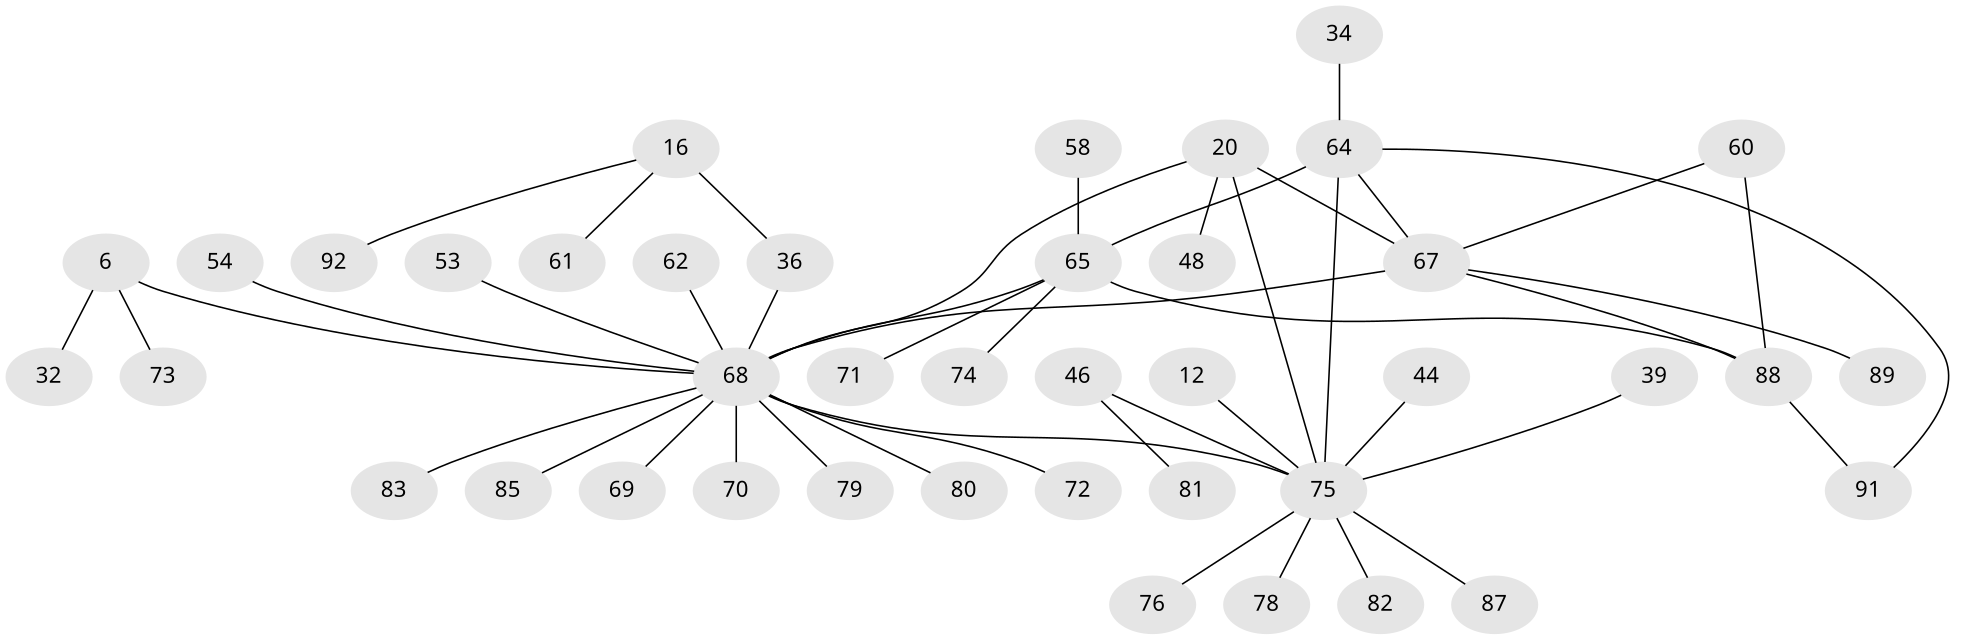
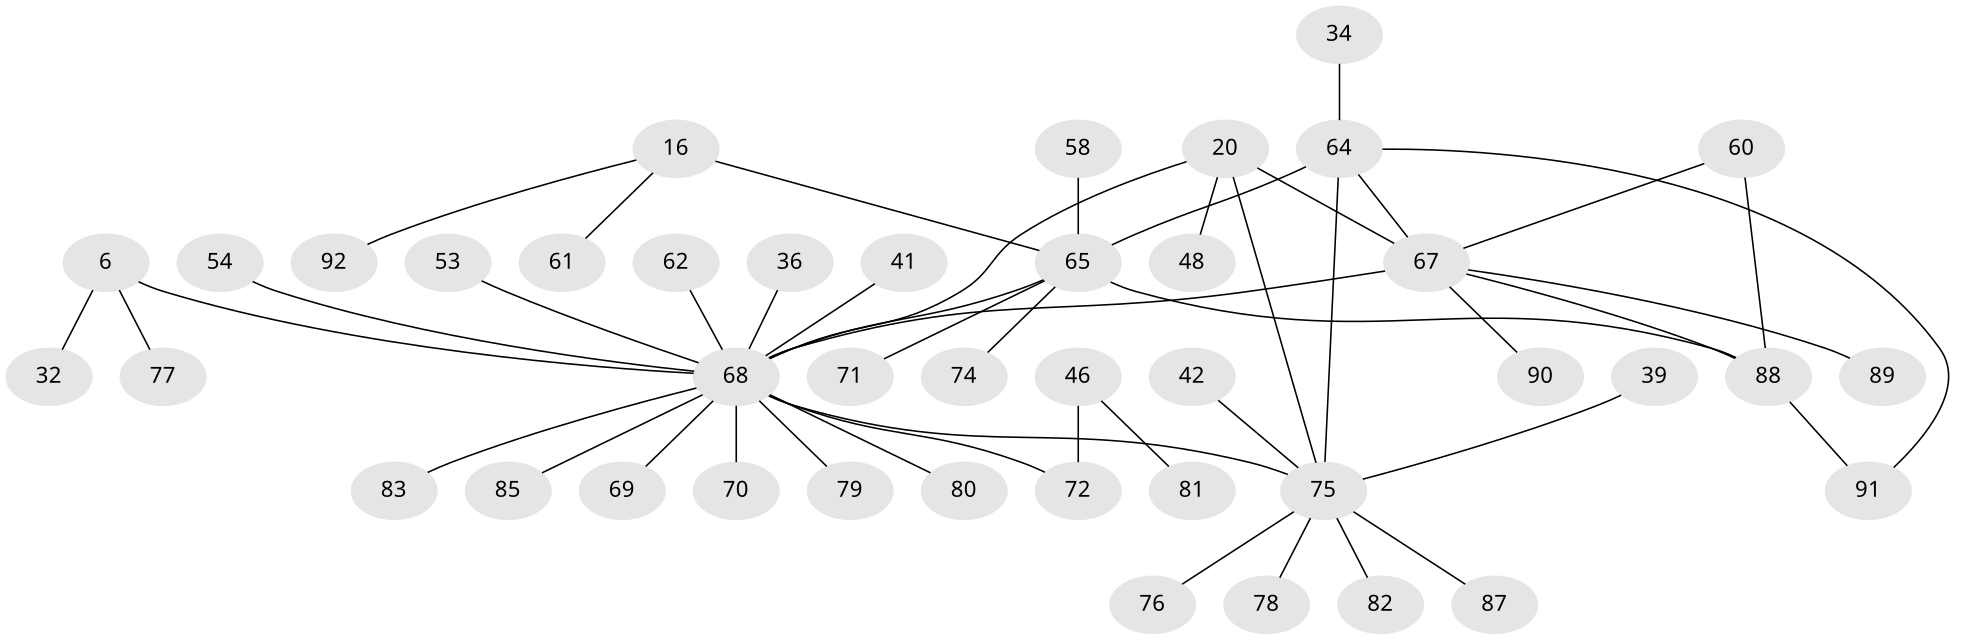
  graph {
    fontname="Noto Sans"
    node [color=gray90 fontname="Noto Sans" style=filled]
    edge [fontname="Noto Sans"]
    6 [super="+5"]
    32
    68 [super="+15+55+21+25"]
-   73
+   73 [label=77]
    75 [super="+12+22+27+28+37"]
    69 [super="+54"]
    70
    72
    79
    80
    83
    85
    16 [super="+13"]
    61
    65 [super="+3+35+38+40+45"]
    92 [super="+49"]
    88 [super="+47+4+29"]
    71 [super="+66"]
    74 [super="+30+52"]
    67 [super="+33+19+24+31+56+59+63"]
    89
+   90
    20 [super="+18"]
    48
    76
    78 [super="+23"]
    82
    87 [super="+77"]
    64 [super="+57+10"]
    91
    34
    36
    39
-   42 [label=12]
-   44
+   41
+   42
    46
    81
    n39 [label=54 super="+26"]
    53
    58
    60
    62
    6 -- 32
    6 -- 68 [weight=4]
    6 -- 73
    68 -- 75 [weight=4]
    68 -- 69
    68 -- 70
    68 -- 72
    68 -- 79
    68 -- 80
    68 -- 83
    68 -- 85
    75 -- 76
    75 -- 78
    75 -- 82
    75 -- 87
    16 -- 61
-   16 -- 36
+   16 -- 65
    16 -- 92
    65 -- 68 [weight=2]
    65 -- 88 [weight=4]
    65 -- 71
    65 -- 74
    88 -- 91
    67 -- 68
    67 -- 88
    67 -- 89
+   67 -- 90
    20 -- 68 [weight=2]
    20 -- 75
    20 -- 67 [weight=4]
    20 -- 48
    64 -- 75 [weight=5]
    64 -- 65
    64 -- 67 [weight=2]
    64 -- 91
    34 -- 64
    36 -- 68
    39 -- 75
+   41 -- 68
    42 -- 75
-   44 -- 75
-   46 -- 75
+   46 -- 72
    46 -- 81
    n39 -- 68
    53 -- 68
    58 -- 65
    60 -- 88
    60 -- 67
    62 -- 68
  }
